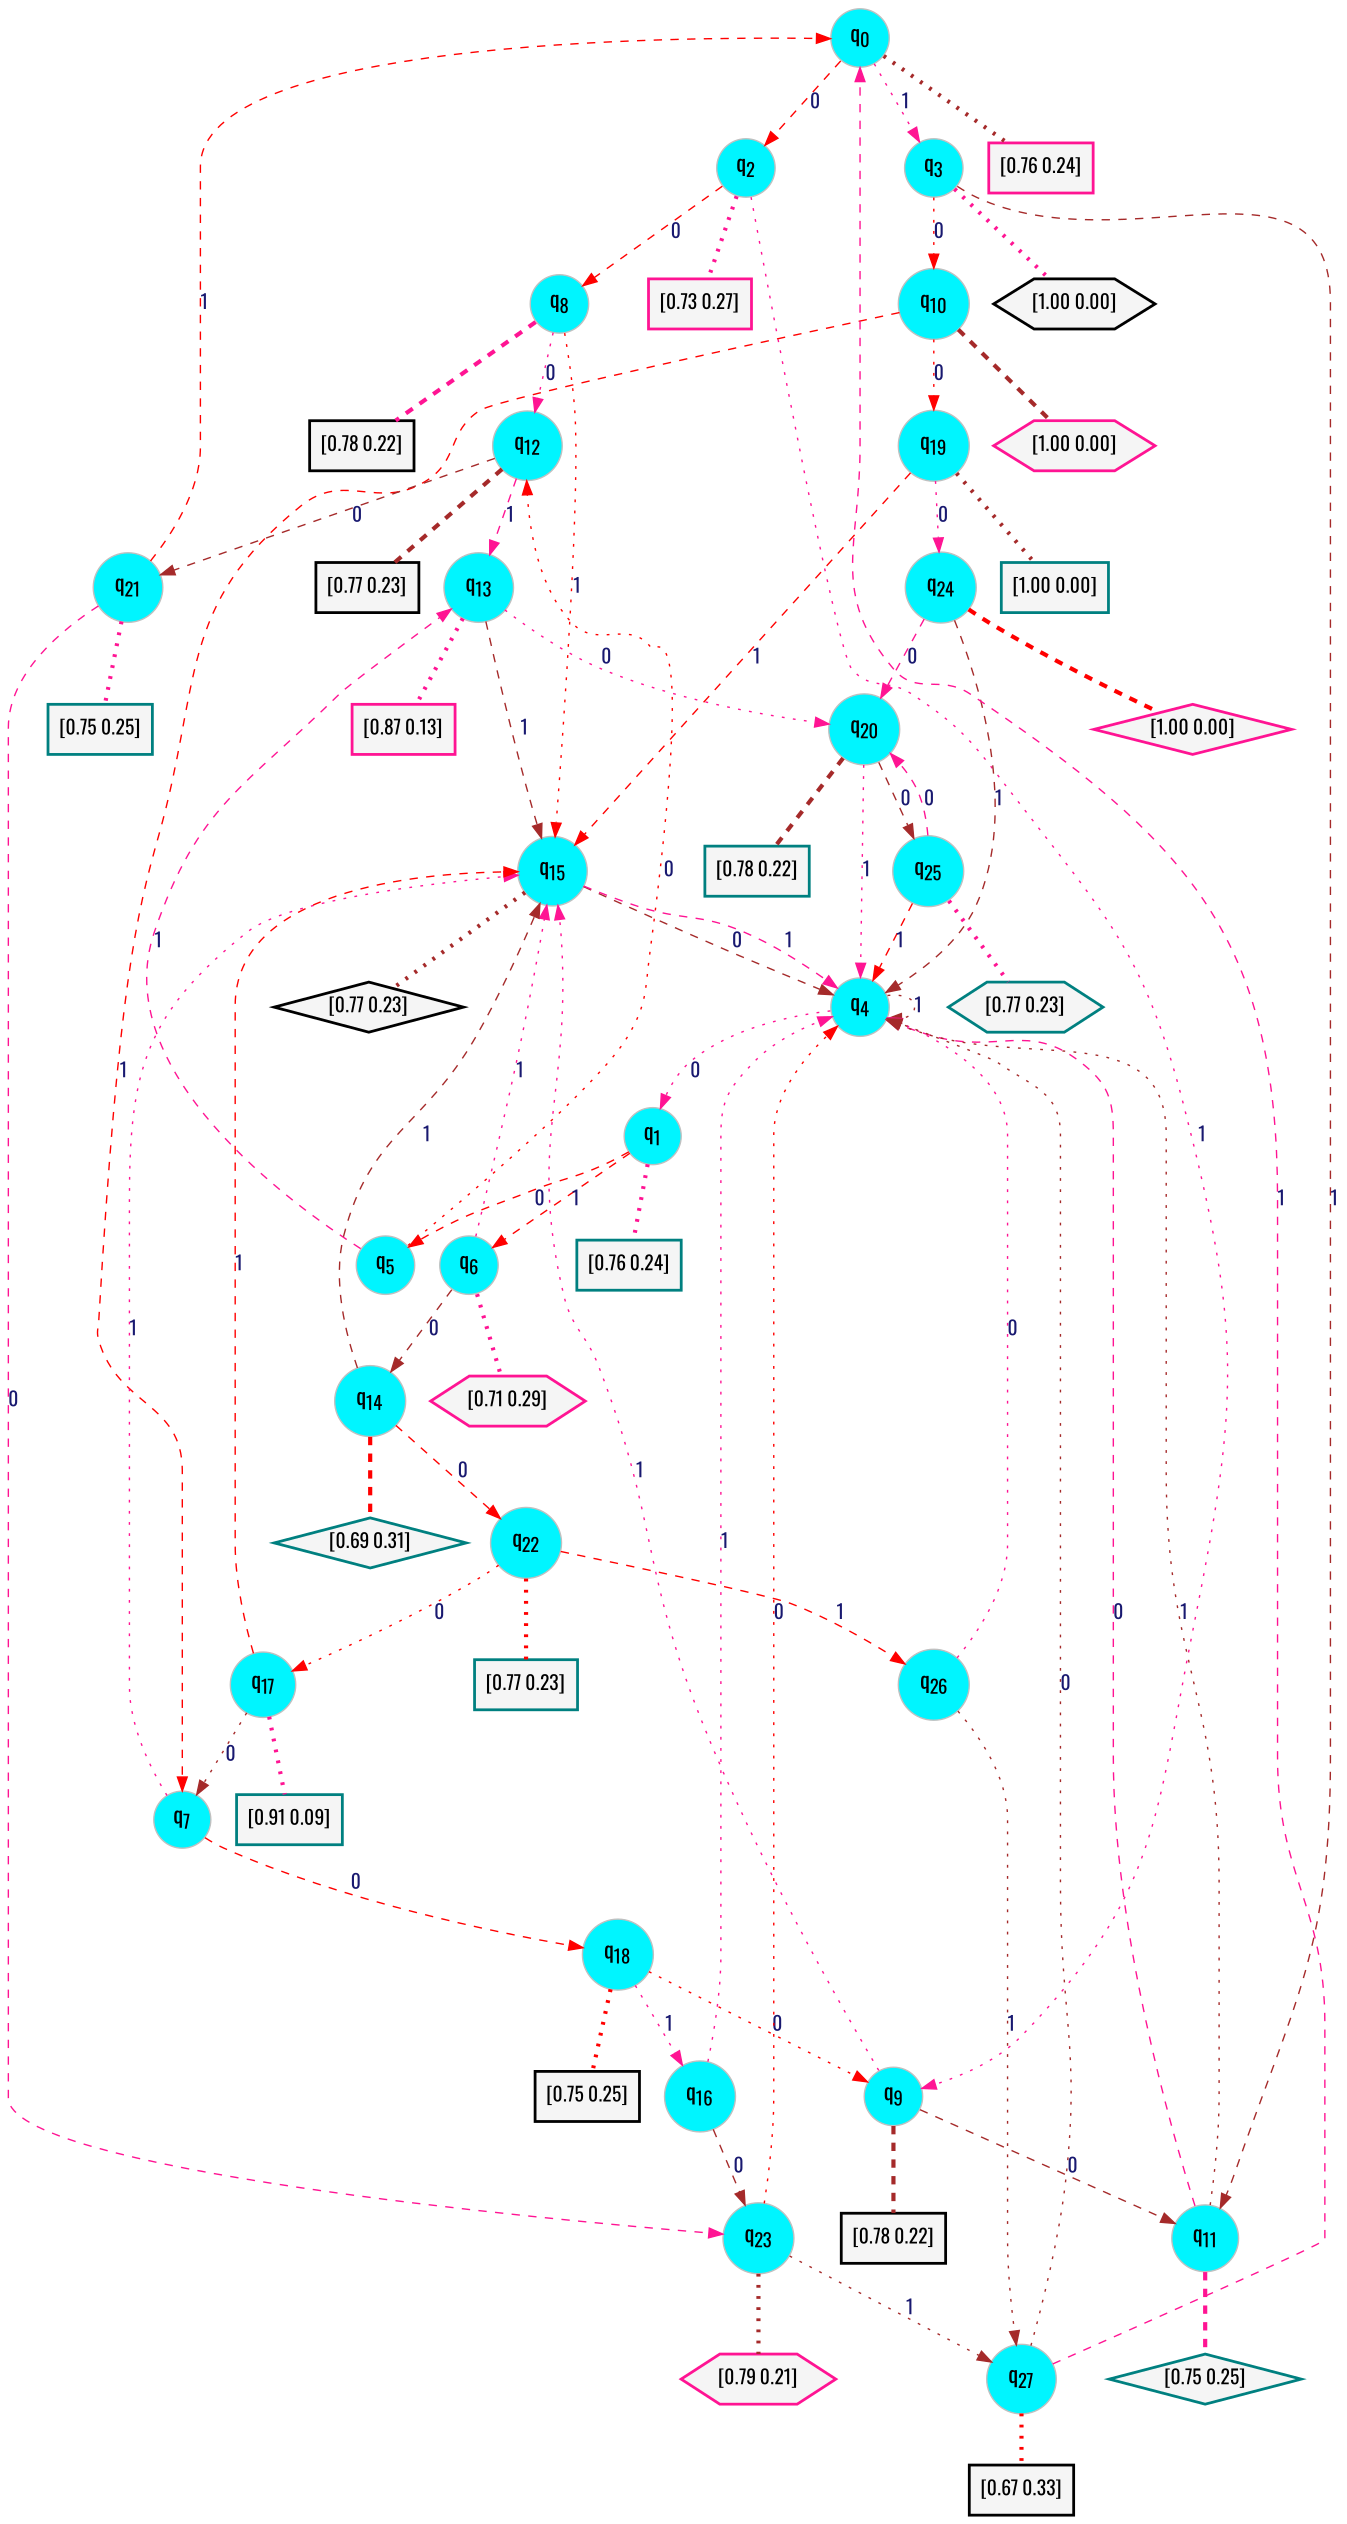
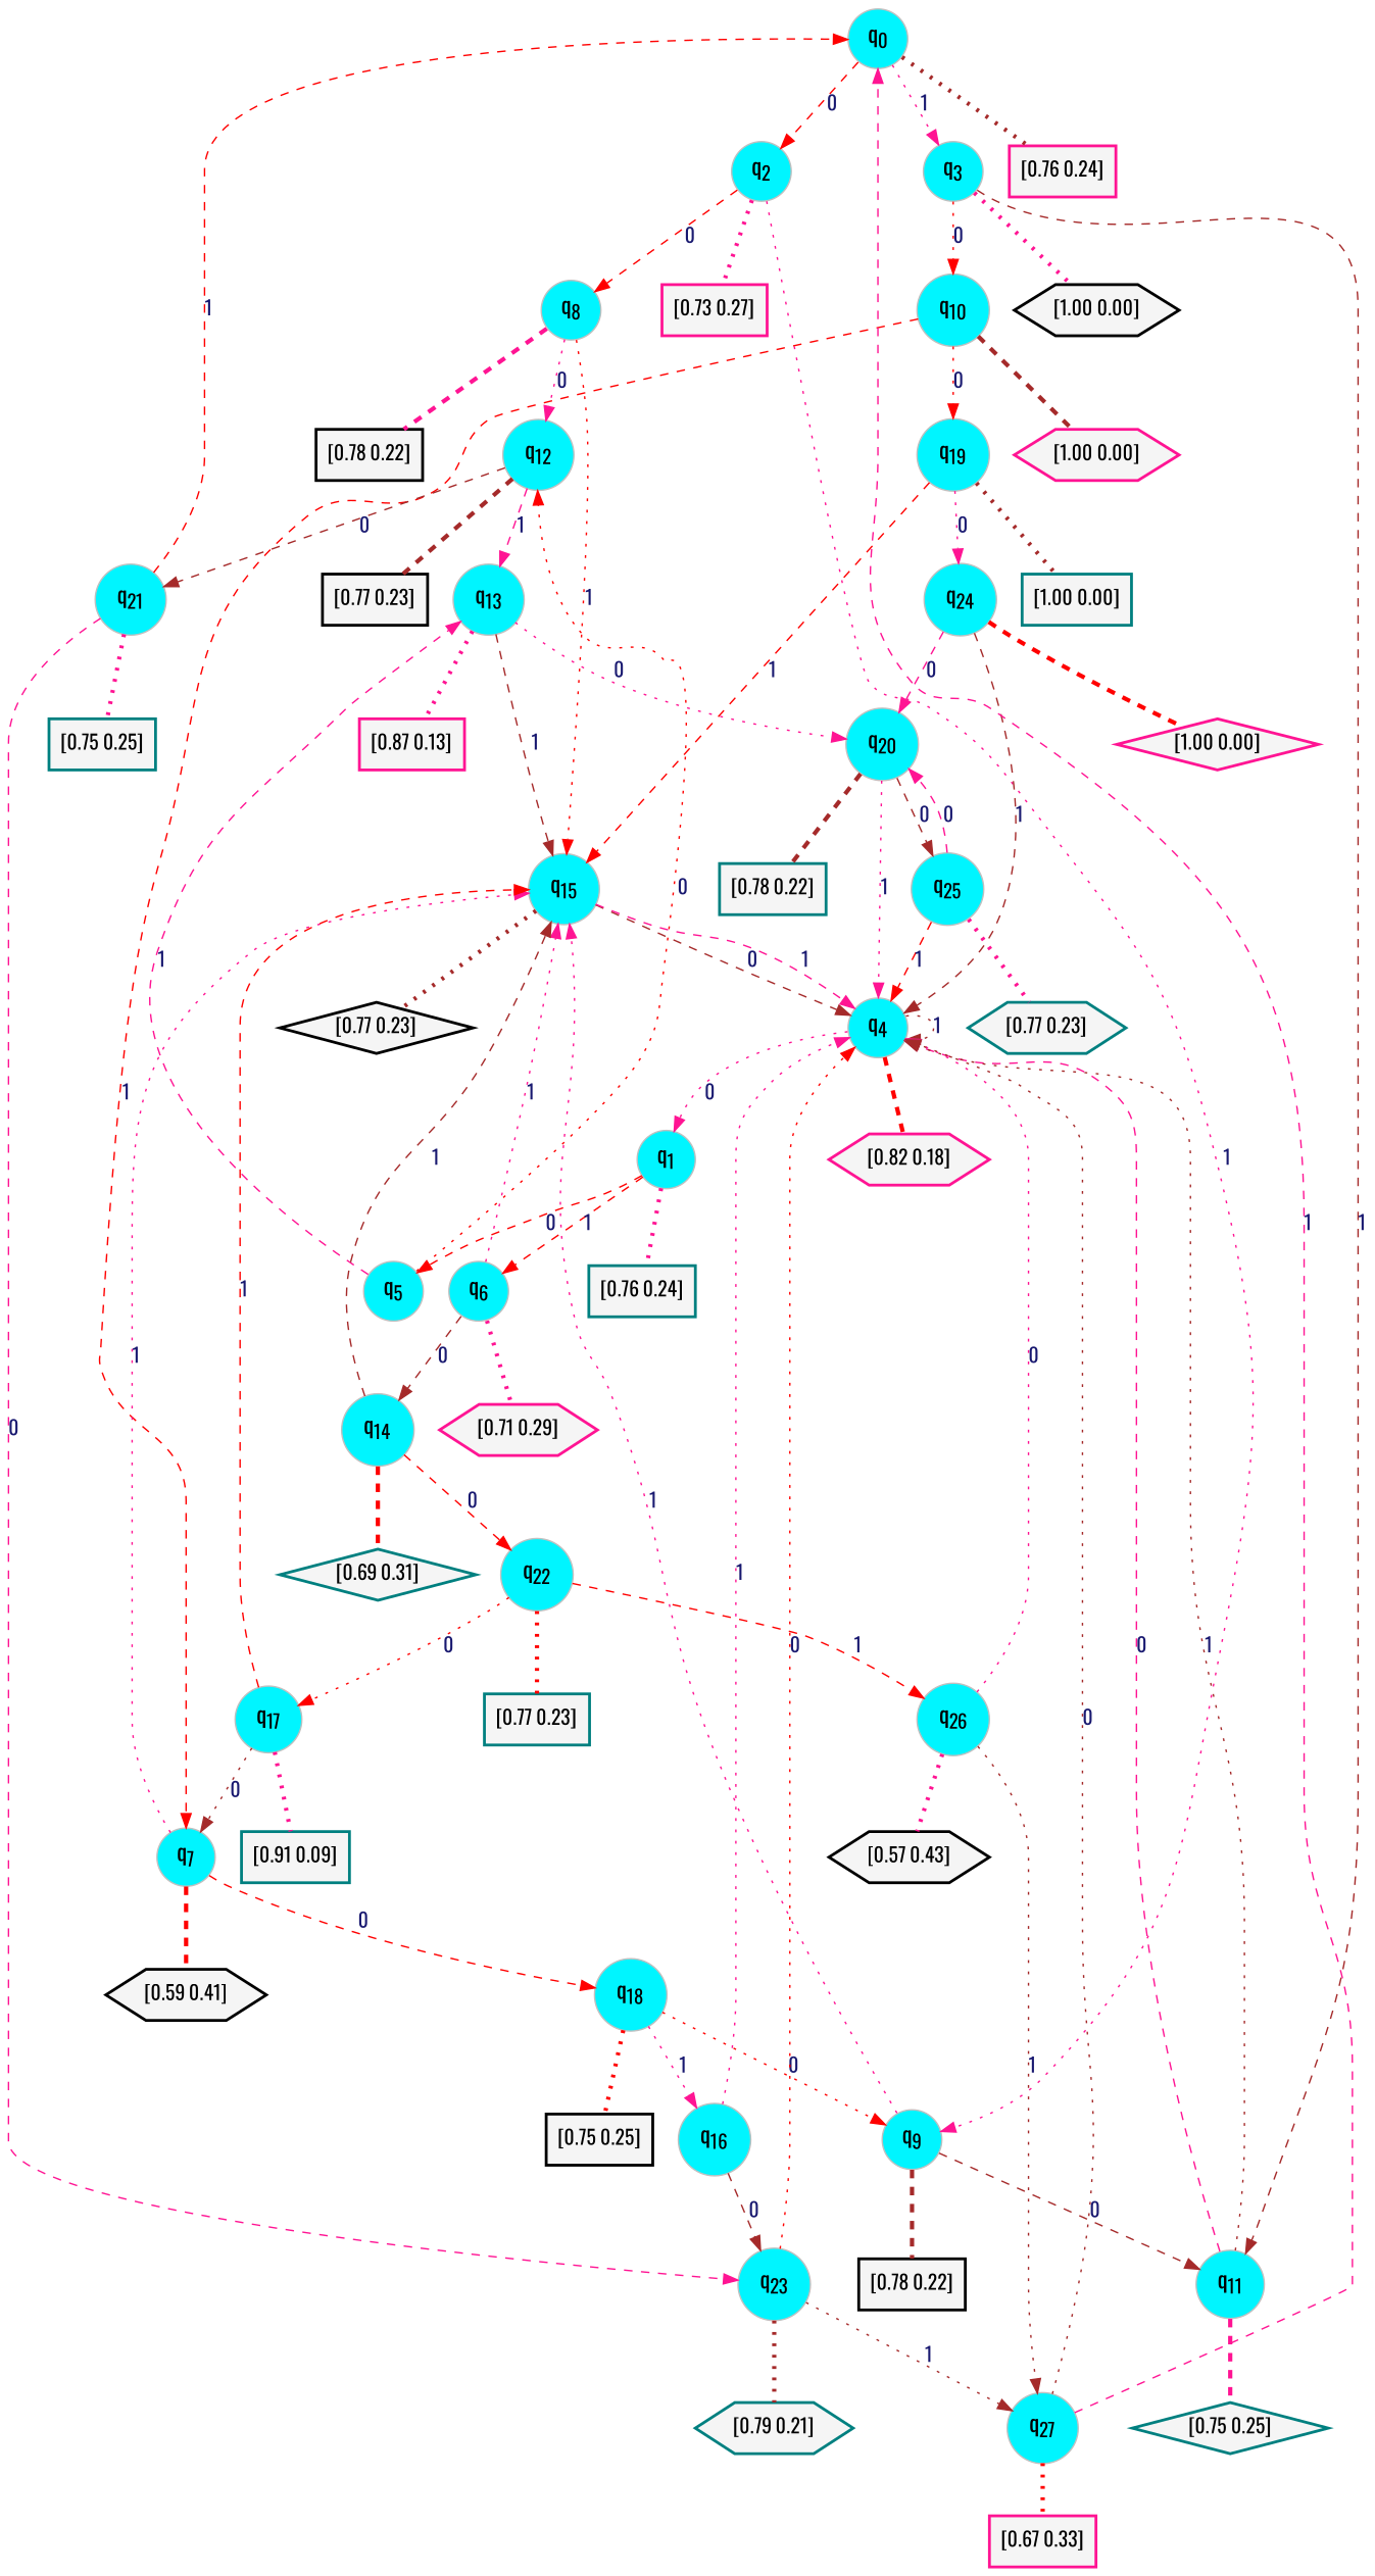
  digraph {
    fontname=Oswald
    rankdir=TD
    node [color=gray fillcolor=turquoise1 fontcolor=black fontname=Oswald fontsize=16 fontweight=bold shape=circle style=filled]
    edge [arrowsize=1 color=deeppink fontcolor=midnightblue fontname=Oswald fontweight=bold penwidth=1 style=dotted weight=20]
    n1 [label=<q<SUB>0</SUB>>]
    n2 [label=<q<SUB>2</SUB>>]
    n3 [label=<q<SUB>3</SUB>>]
    n4 [color=deeppink fillcolor=whitesmoke fontsize=14 label="[0.76 0.24]" penwidth=2 shape=box]
    n5 [label=<q<SUB>8</SUB>>]
    n6 [label=<q<SUB>9</SUB>>]
    n7 [color=deeppink fillcolor=whitesmoke fontsize=14 label="[0.73 0.27]" penwidth=2 shape=box]
    n8 [label=<q<SUB>10</SUB>>]
    n9 [label=<q<SUB>11</SUB>>]
    n10 [color=black fillcolor=whitesmoke fontsize=14 label="[1.00 0.00]" penwidth=2 shape=hexagon]
    n11 [label=<q<SUB>1</SUB>>]
    n12 [label=<q<SUB>5</SUB>>]
    n13 [label=<q<SUB>6</SUB>>]
    n14 [color=teal fillcolor=whitesmoke fontsize=14 label="[0.76 0.24]" penwidth=2 shape=box]
    n15 [label=<q<SUB>12</SUB>>]
    n16 [label=<q<SUB>13</SUB>>]
    n17 [label=<q<SUB>14</SUB>>]
    n18 [label=<q<SUB>15</SUB>>]
    n19 [color=deeppink fillcolor=whitesmoke fontsize=14 label="[0.71 0.29]" penwidth=2 shape=hexagon]
    n20 [color=black fillcolor=whitesmoke fontsize=14 label="[0.78 0.22]" penwidth=2 shape=box]
    n21 [color=black fillcolor=whitesmoke fontsize=14 label="[0.78 0.22]" penwidth=2 shape=box]
    n22 [label=<q<SUB>7</SUB>>]
    n23 [label=<q<SUB>19</SUB>>]
    n24 [color=deeppink fillcolor=whitesmoke fontsize=14 label="[1.00 0.00]" penwidth=2 shape=hexagon]
    n25 [label=<q<SUB>4</SUB>>]
    n26 [color=teal fillcolor=whitesmoke fontsize=14 label="[0.75 0.25]" penwidth=2 shape=diamond]
+   n27 [color=deeppink fillcolor=whitesmoke fontsize=14 label="[0.82 0.18]" penwidth=2 shape=hexagon]
    n28 [label=<q<SUB>21</SUB>>]
    n29 [color=black fillcolor=whitesmoke fontsize=14 label="[0.77 0.23]" penwidth=2 shape=box]
    n30 [label=<q<SUB>20</SUB>>]
    n31 [color=deeppink fillcolor=whitesmoke fontsize=14 label="[0.87 0.13]" penwidth=2 shape=box]
    n32 [label=<q<SUB>22</SUB>>]
    n33 [color=teal fillcolor=whitesmoke fontsize=14 label="[0.69 0.31]" penwidth=2 shape=diamond]
    n34 [color=black fillcolor=whitesmoke fontsize=14 label="[0.77 0.23]" penwidth=2 shape=diamond]
    n35 [label=<q<SUB>18</SUB>>]
+   n36 [color=black fillcolor=whitesmoke fontsize=14 label="[0.59 0.41]" penwidth=2 shape=hexagon]
    n37 [label=<q<SUB>16</SUB>>]
    n38 [color=black fillcolor=whitesmoke fontsize=14 label="[0.75 0.25]" penwidth=2 shape=box]
    n39 [label=<q<SUB>24</SUB>>]
    n40 [color=teal fillcolor=whitesmoke fontsize=14 label="[1.00 0.00]" penwidth=2 shape=box]
    n41 [label=<q<SUB>23</SUB>>]
    n42 [color=teal fillcolor=whitesmoke fontsize=14 label="[0.75 0.25]" penwidth=2 shape=box]
    n43 [label=<q<SUB>25</SUB>>]
    n44 [color=teal fillcolor=whitesmoke fontsize=14 label="[0.78 0.22]" penwidth=2 shape=box]
    n45 [label=<q<SUB>17</SUB>>]
    n46 [label=<q<SUB>26</SUB>>]
    n47 [color=teal fillcolor=whitesmoke fontsize=14 label="[0.77 0.23]" penwidth=2 shape=box]
    n48 [label=<q<SUB>27</SUB>>]
-   n49 [color=deeppink fillcolor=whitesmoke fontsize=14 label="[0.79 0.21]" penwidth=2 shape=hexagon]
+   n49 [color=teal fillcolor=whitesmoke fontsize=14 label="[0.79 0.21]" penwidth=2 shape=hexagon]
    n50 [color=teal fillcolor=whitesmoke fontsize=14 label="[0.91 0.09]" penwidth=2 shape=box]
    n51 [color=deeppink fillcolor=whitesmoke fontsize=14 label="[1.00 0.00]" penwidth=2 shape=diamond]
    n52 [color=teal fillcolor=whitesmoke fontsize=14 label="[0.77 0.23]" penwidth=2 shape=hexagon]
-   n54 [color=black fillcolor=whitesmoke fontsize=14 label="[0.67 0.33]" penwidth=2 shape=box]
+   n53 [color=black fillcolor=whitesmoke fontsize=14 label="[0.57 0.43]" penwidth=2 shape=hexagon]
+   n54 [color=deeppink fillcolor=whitesmoke fontsize=14 label="[0.67 0.33]" penwidth=2 shape=box]
    n1 -> n2 [color=red label=0 style=dashed]
    n1 -> n3 [label=1]
    n1 -> n4 [arrowhead=none color=brown penwidth=3]
    n2 -> n5 [color=red label=0 style=dashed]
    n2 -> n6 [label=1]
    n2 -> n7 [arrowhead=none penwidth=3]
    n3 -> n8 [color=red label=0]
    n3 -> n9 [color=brown label=1 style=dashed]
    n3 -> n10 [arrowhead=none penwidth=3]
    n5 -> n15 [label=0]
    n5 -> n18 [color=red label=1]
    n5 -> n20 [arrowhead=none penwidth=3 style=dashed]
    n6 -> n9 [color=brown label=0 style=dashed]
    n6 -> n18 [label=1]
    n6 -> n21 [arrowhead=none color=brown penwidth=3 style=dashed]
    n8 -> n22 [color=red label=1 style=dashed]
    n8 -> n23 [color=red label=0]
    n8 -> n24 [arrowhead=none color=brown penwidth=3 style=dashed]
    n9 -> n25 [label=0 style=dashed]
    n9 -> n25 [color=brown label=1]
    n9 -> n26 [arrowhead=none penwidth=3 style=dashed]
    n11 -> n12 [color=red label=0 style=dashed]
    n11 -> n13 [color=red label=1 style=dashed]
    n11 -> n14 [arrowhead=none penwidth=3]
    n12 -> n15 [color=red label=0]
    n12 -> n16 [label=1 style=dashed]
    n13 -> n17 [color=brown label=0 style=dashed]
    n13 -> n18 [label=1]
    n13 -> n19 [arrowhead=none penwidth=3]
    n15 -> n16 [label=1 style=dashed]
    n15 -> n28 [color=brown label=0 style=dashed]
    n15 -> n29 [arrowhead=none color=brown penwidth=3 style=dashed]
    n16 -> n18 [color=brown label=1 style=dashed]
    n16 -> n30 [label=0]
    n16 -> n31 [arrowhead=none penwidth=3]
    n17 -> n18 [color=brown label=1 style=dashed]
    n17 -> n32 [color=red label=0 style=dashed]
    n17 -> n33 [arrowhead=none color=red penwidth=3 style=dashed]
    n18 -> n25 [color=brown label=0 style=dashed]
    n18 -> n25 [label=1 style=dashed]
    n18 -> n34 [arrowhead=none color=brown penwidth=3]
    n22 -> n18 [label=1]
    n22 -> n35 [color=red label=0 style=dashed]
+   n22 -> n36 [arrowhead=none color=red penwidth=3 style=dashed]
    n23 -> n18 [color=red label=1 style=dashed]
    n23 -> n39 [label=0]
    n23 -> n40 [arrowhead=none color=brown penwidth=3]
    n25 -> n11 [label=0]
    n25 -> n25 [color=brown label=1]
+   n25 -> n27 [arrowhead=none color=red penwidth=3 style=dashed]
    n28 -> n1 [color=red label=1 style=dashed]
    n28 -> n41 [label=0 style=dashed]
    n28 -> n42 [arrowhead=none penwidth=3]
    n30 -> n25 [label=1]
    n30 -> n43 [color=brown label=0 style=dashed]
    n30 -> n44 [arrowhead=none color=brown penwidth=3 style=dashed]
    n32 -> n45 [color=red label=0]
    n32 -> n46 [color=red label=1 style=dashed]
    n32 -> n47 [arrowhead=none color=red penwidth=3]
    n35 -> n6 [color=red label=0]
    n35 -> n37 [label=1]
    n35 -> n38 [arrowhead=none color=red penwidth=3]
    n37 -> n25 [label=1]
    n37 -> n41 [color=brown label=0 style=dashed]
    n39 -> n25 [color=brown label=1 style=dashed]
    n39 -> n30 [label=0 style=dashed]
    n39 -> n51 [arrowhead=none color=red penwidth=3 style=dashed]
    n41 -> n25 [color=red label=0]
    n41 -> n48 [color=brown label=1]
    n41 -> n49 [arrowhead=none color=brown penwidth=3]
    n43 -> n25 [color=red label=1 style=dashed]
    n43 -> n30 [label=0 style=dashed]
    n43 -> n52 [arrowhead=none penwidth=3]
    n45 -> n18 [color=red label=1 style=dashed]
    n45 -> n22 [color=brown label=0]
    n45 -> n50 [arrowhead=none penwidth=3]
    n46 -> n25 [label=0]
    n46 -> n48 [color=brown label=1]
+   n46 -> n53 [arrowhead=none penwidth=3]
    n48 -> n1 [label=1 style=dashed]
    n48 -> n25 [color=brown label=0]
    n48 -> n54 [arrowhead=none color=red penwidth=3]
  }
